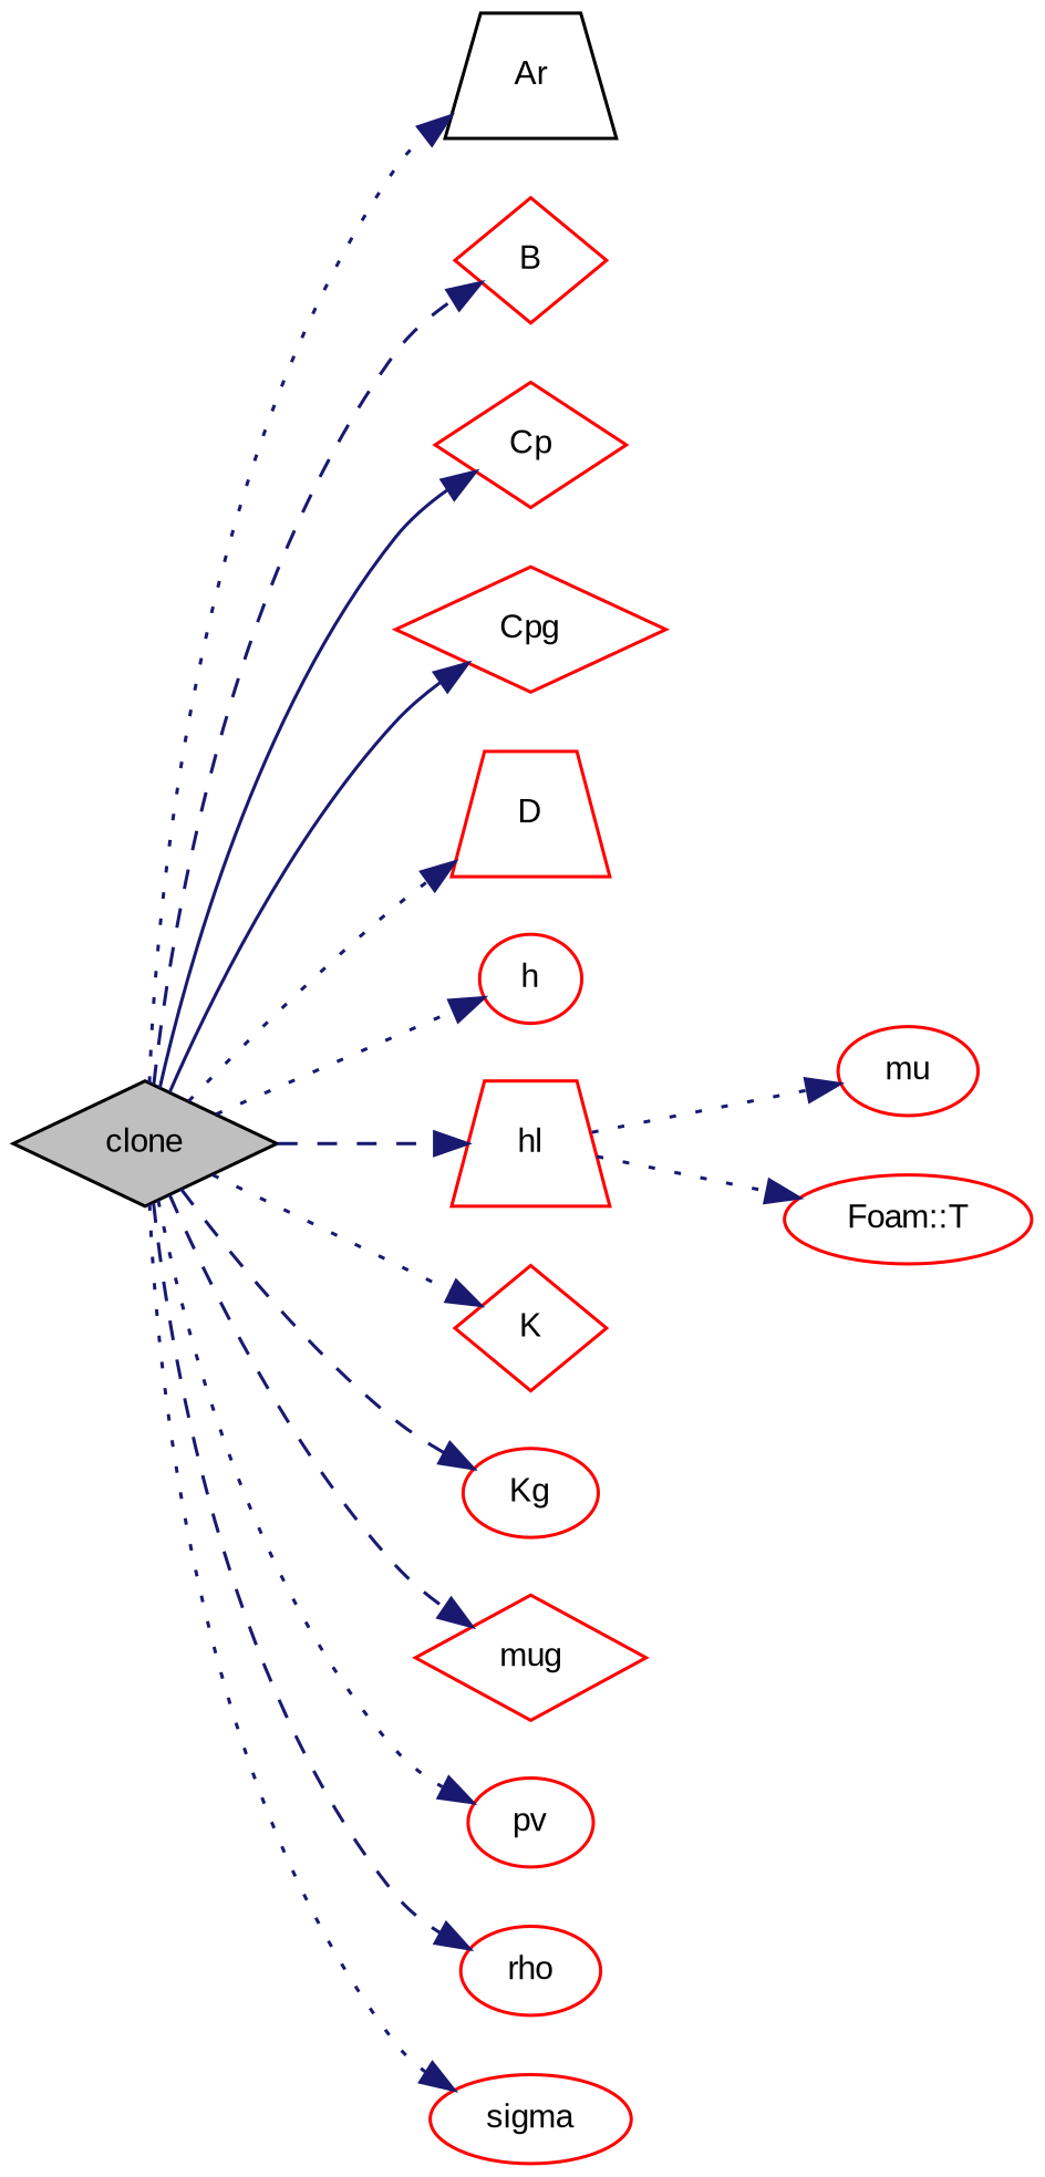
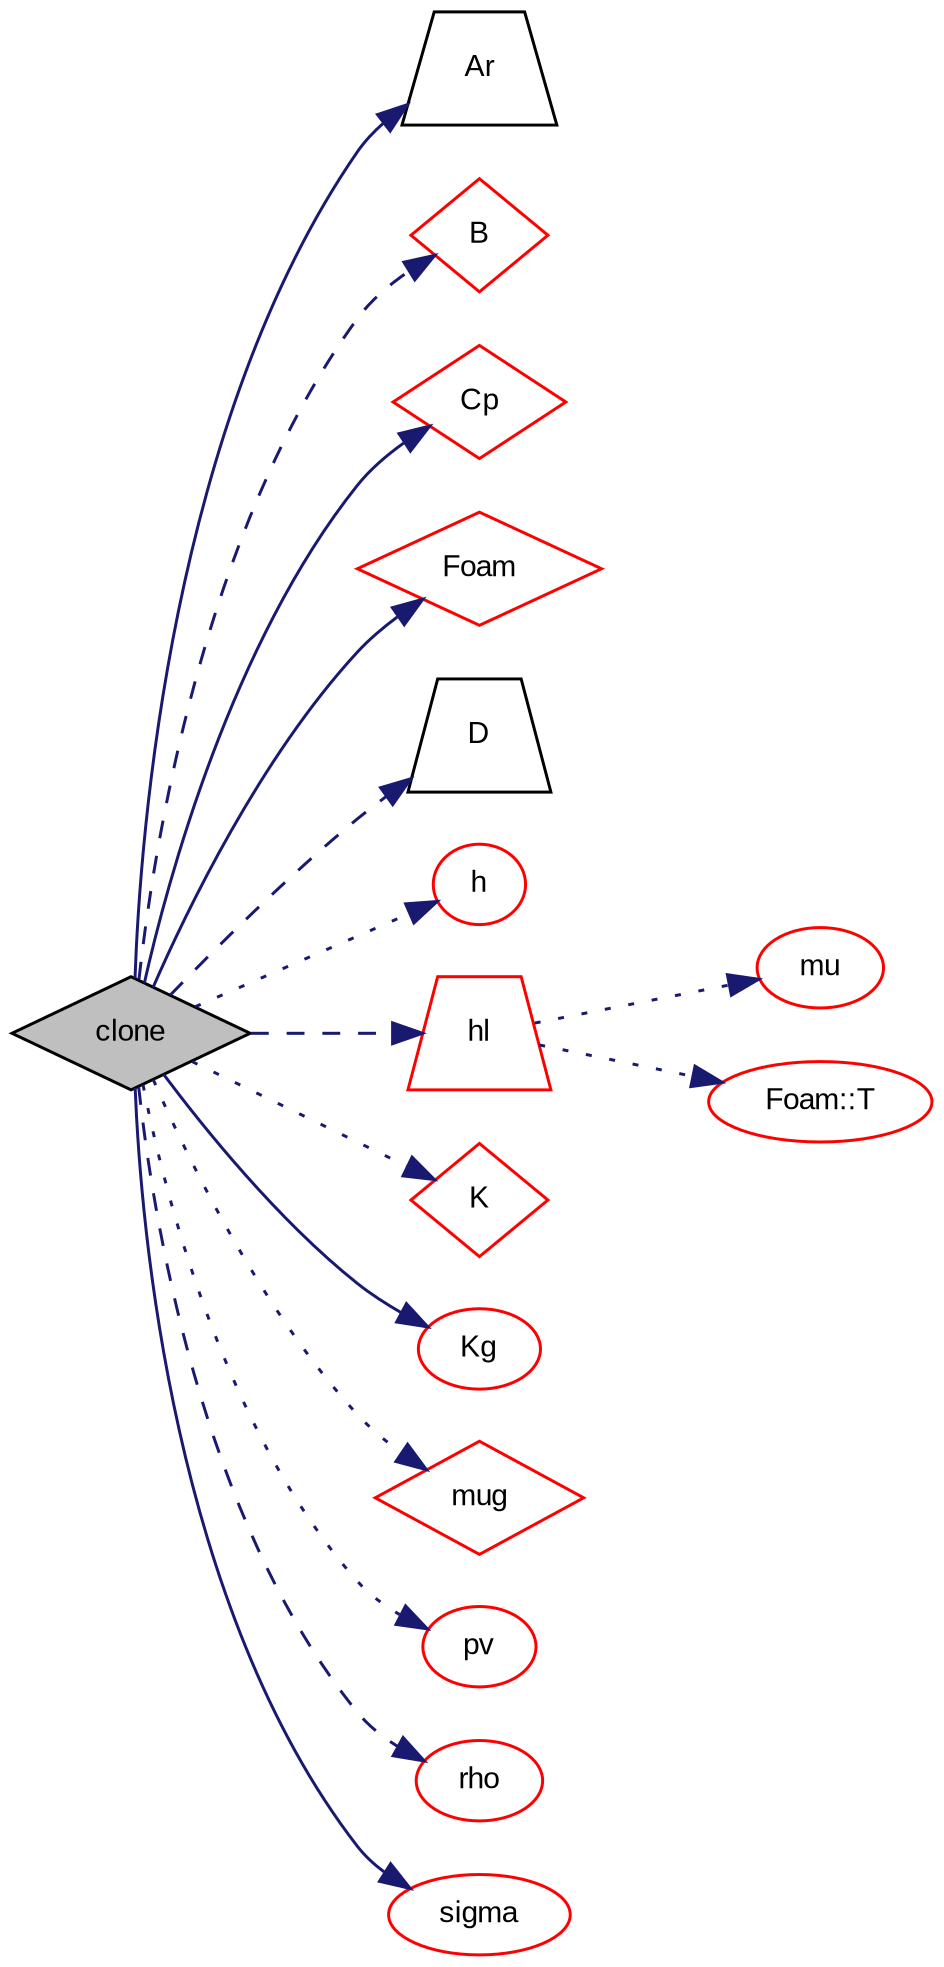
  digraph {
    fontname="Liberation Sans"
    rankdir=LR
    node [color=red fontname="Liberation Sans" fontsize=10 shape=ellipse]
    edge [color=midnightblue fontname="Liberation Sans" fontsize=10 labelfontname=Helvetica labelfontsize=10 style=dotted]
    n1 [color=black fillcolor=grey75 fontcolor=black height=0.2 label=clone shape=diamond style=filled width=0.4]
    n2 [color=black height=0.2 label=Ar shape=trapezium width=0.4]
    n3 [height=0.2 label=B shape=diamond width=0.4]
    n4 [height=0.2 label=Cp shape=diamond width=0.4]
-   n5 [height=0.2 label=Cpg shape=diamond width=0.4]
-   n6 [height=0.2 label=D shape=trapezium width=0.4]
+   n5 [height=0.2 label=Foam shape=diamond width=0.4]
+   n6 [color=black height=0.2 label=D shape=trapezium width=0.4]
    n7 [height=0.2 label=h width=0.4]
    n8 [height=0.2 label=hl shape=trapezium width=0.4]
    n9 [height=0.2 label=K shape=diamond width=0.4]
    n10 [height=0.2 label=Kg width=0.4]
    n11 [height=0.2 label=mug shape=diamond width=0.4]
    n12 [height=0.2 label=pv width=0.4]
    n13 [height=0.2 label=rho width=0.4]
    n14 [height=0.2 label=sigma width=0.4]
    n15 [height=0.2 label=mu width=0.4]
    n16 [height=0.2 label="Foam::T" width=0.4]
-   n1 -> n2
+   n1 -> n2 [style=solid]
    n1 -> n3 [style=dashed]
    n1 -> n4 [style=solid]
    n1 -> n5 [style=solid]
-   n1 -> n6
+   n1 -> n6 [style=dashed]
    n1 -> n7
    n1 -> n8 [style=dashed]
    n1 -> n9
-   n1 -> n10 [style=dashed]
-   n1 -> n11 [style=dashed]
+   n1 -> n10 [style=solid]
+   n1 -> n11
    n1 -> n12
    n1 -> n13 [style=dashed]
-   n1 -> n14
+   n1 -> n14 [style=solid]
    n8 -> n15
    n8 -> n16
  }
